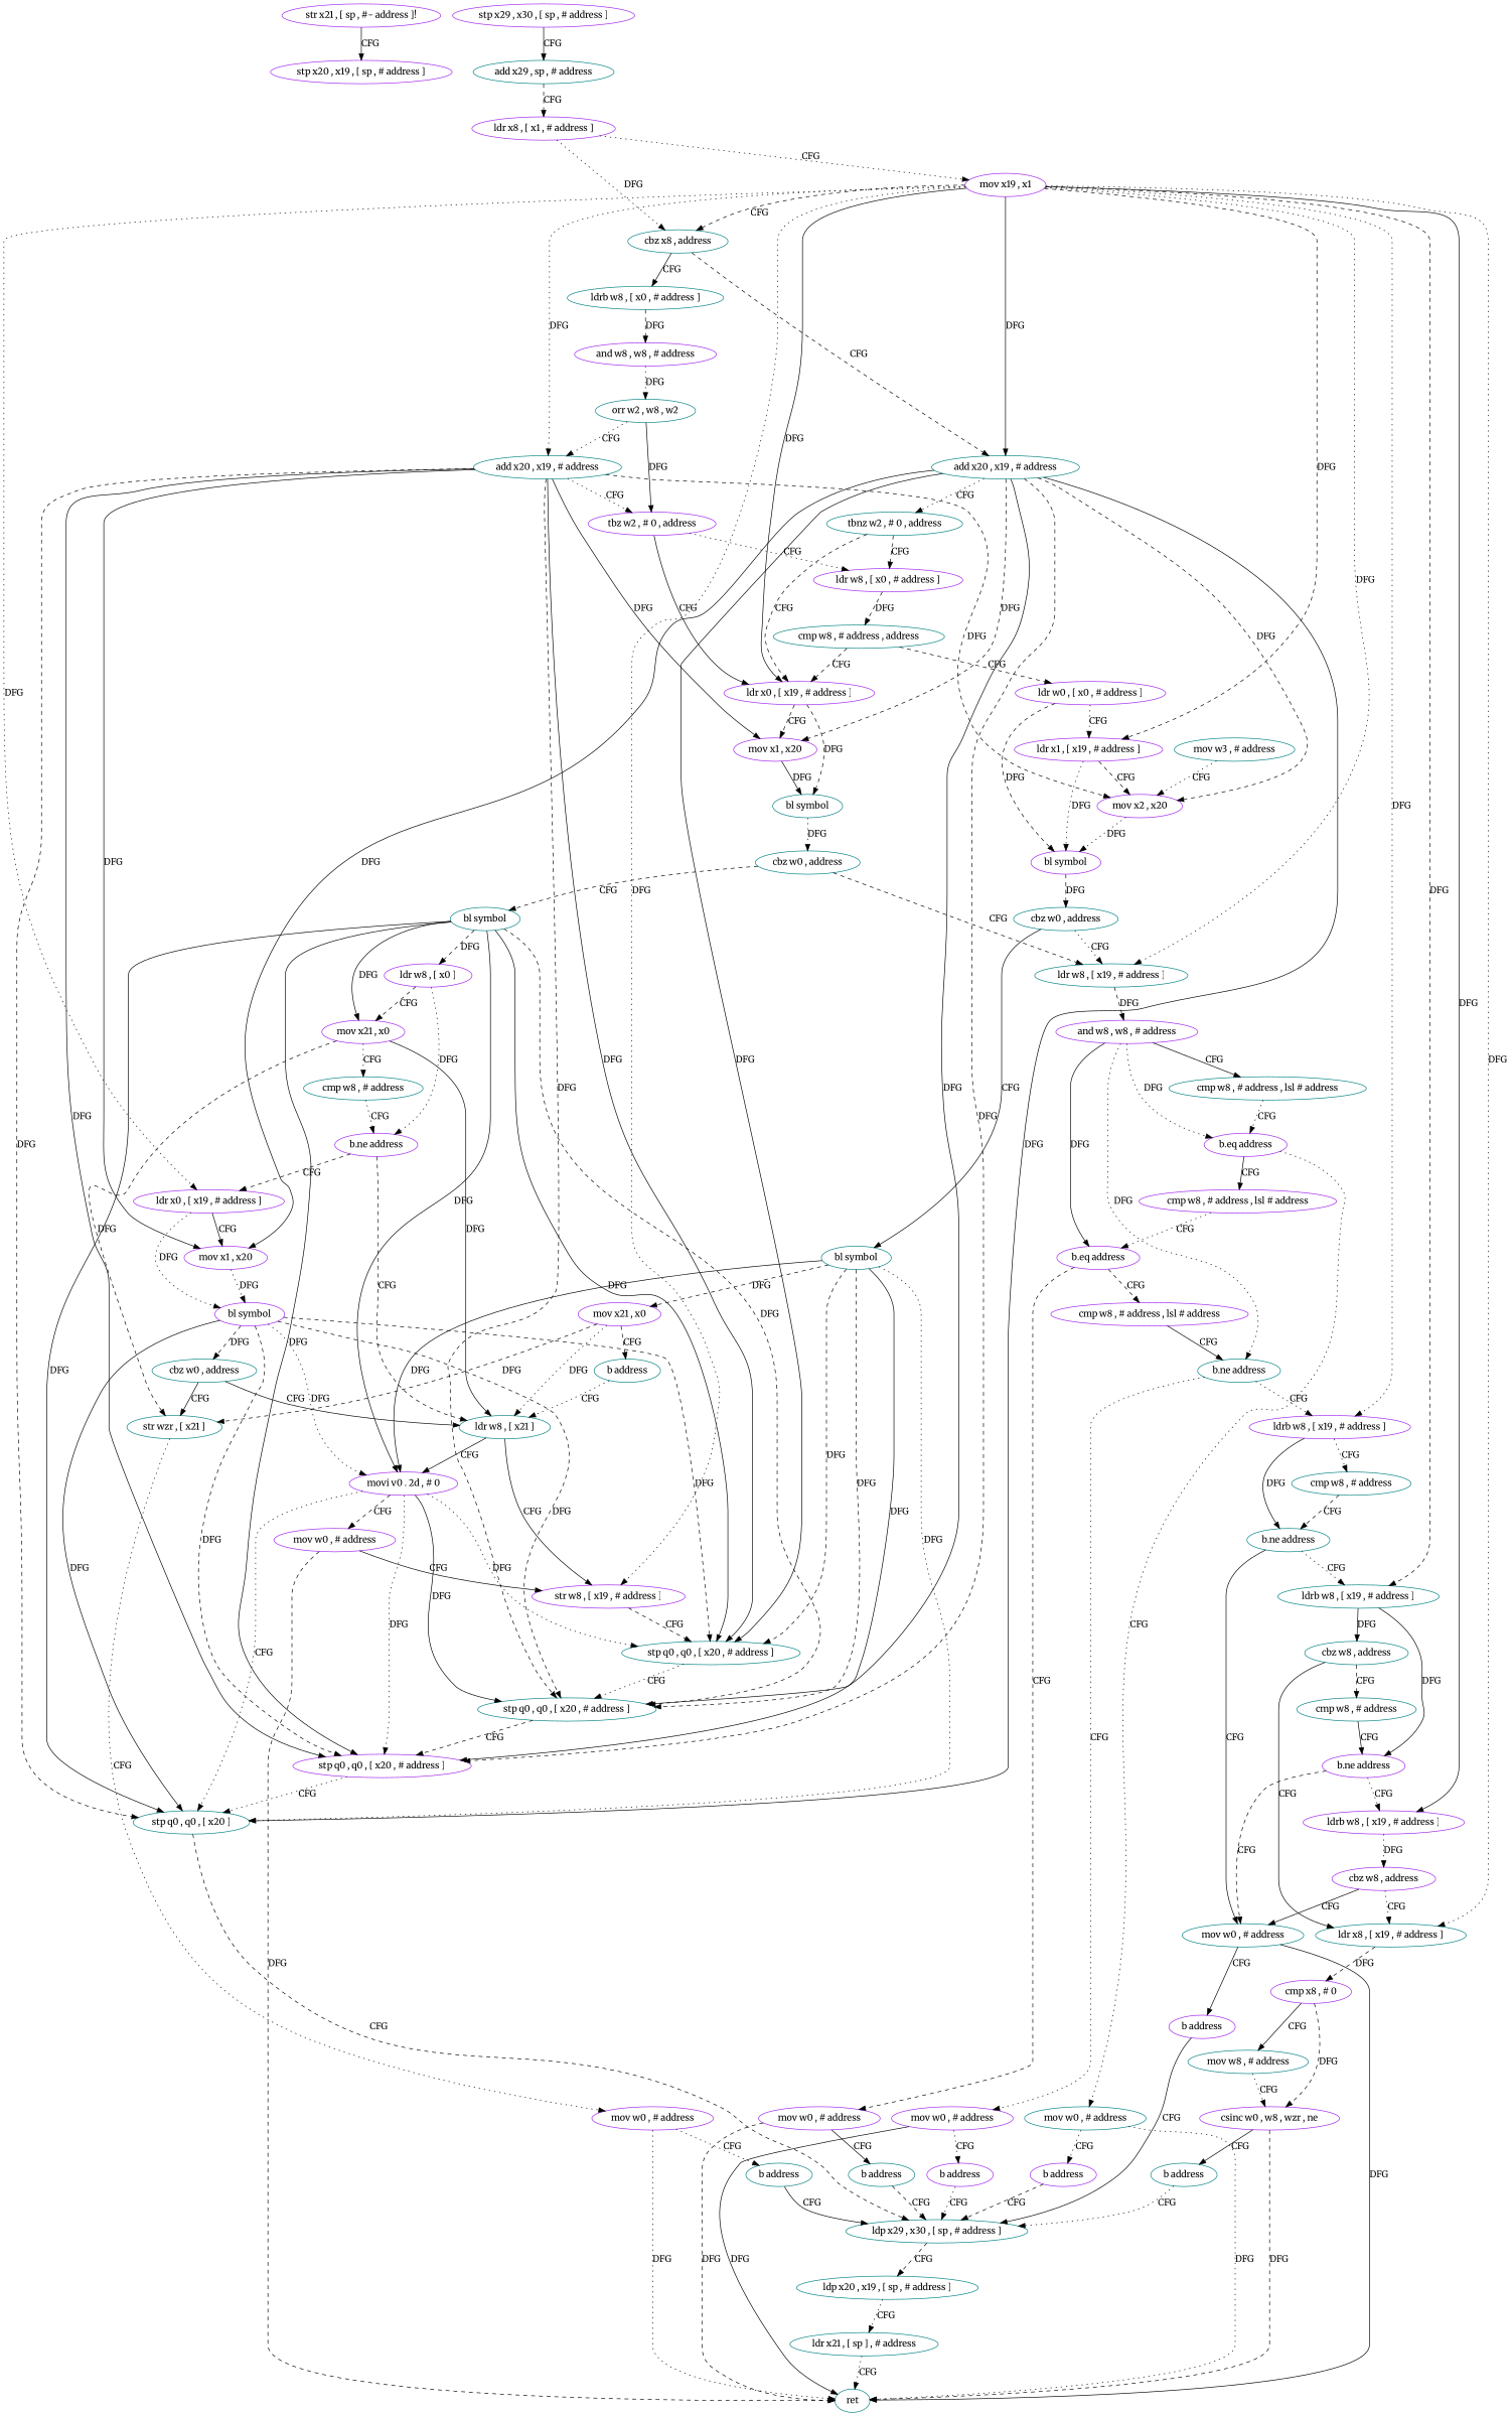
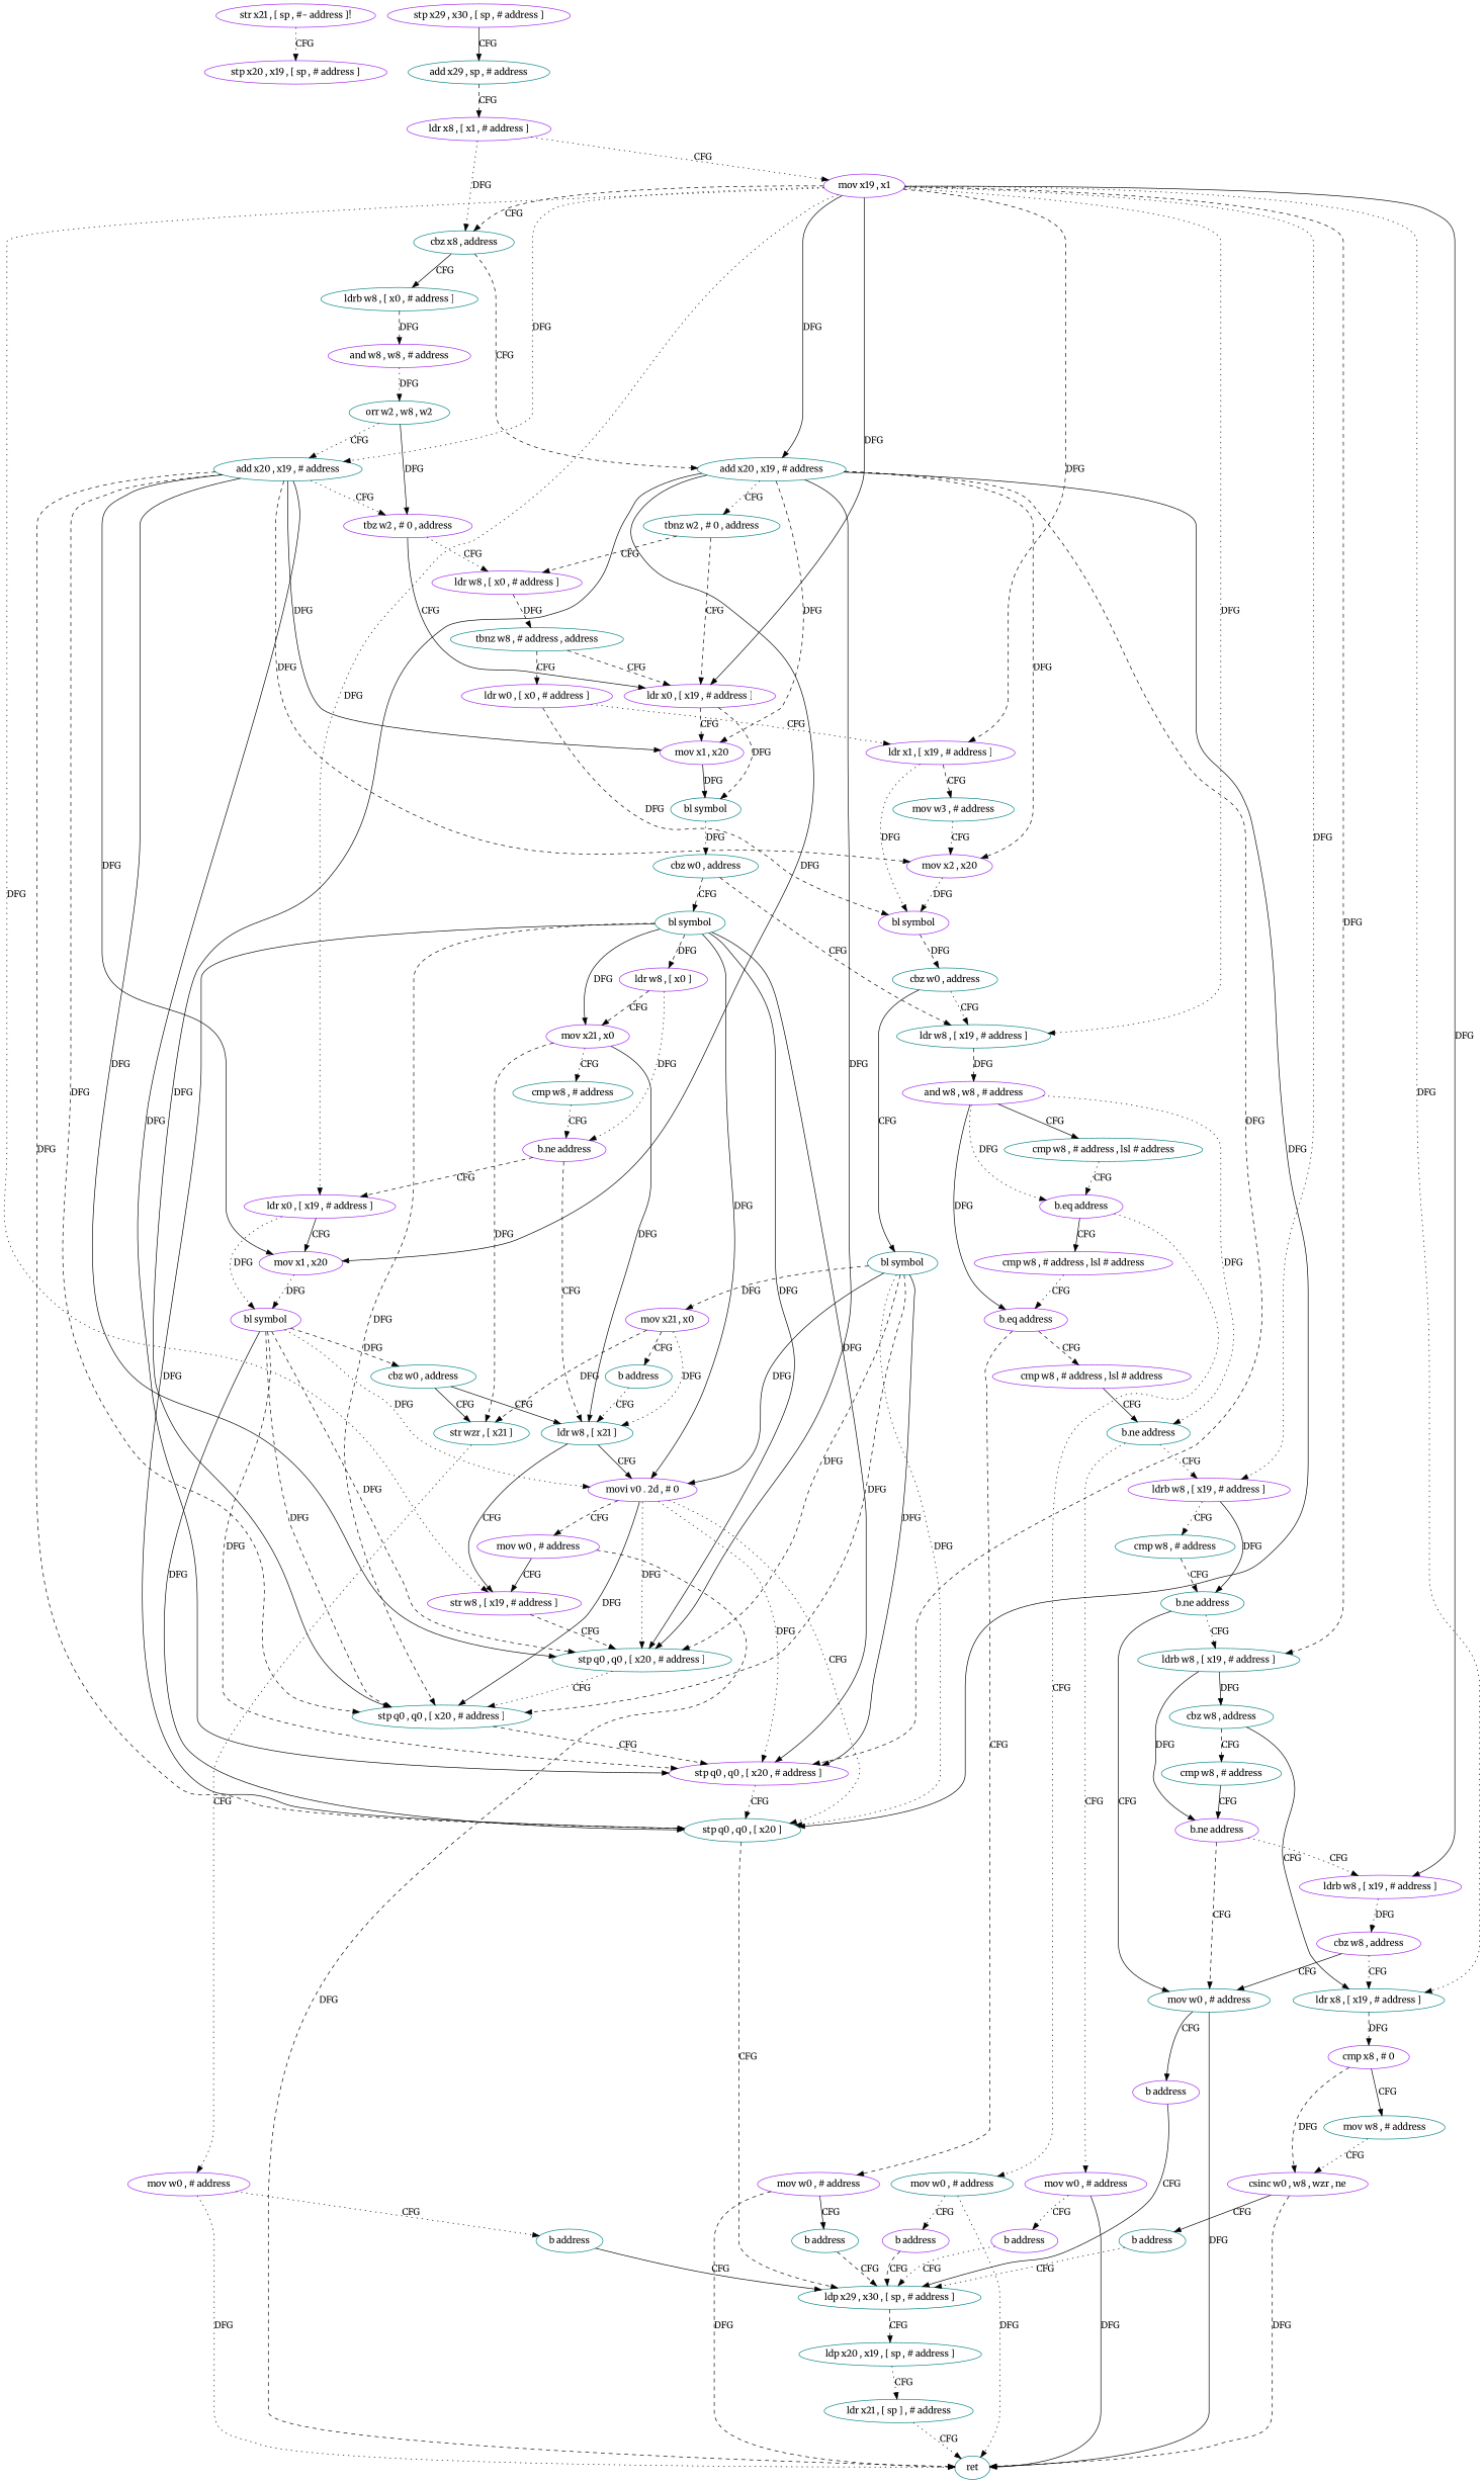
  digraph {
    fontname=Merriweather
    node [color=purple fontname=Merriweather]
    edge [fontname=Merriweather style=dashed]
    n1 [label="str x21 , [ sp , #- address ]!"]
    n2 [label="stp x20 , x19 , [ sp , # address ]"]
    n3 [label="stp x29 , x30 , [ sp , # address ]"]
    n4 [color=teal label="add x29 , sp , # address"]
    n5 [label="ldr x8 , [ x1 , # address ]"]
    n6 [label="mov x19 , x1"]
    n7 [color=teal label="cbz x8 , address"]
    n8 [color=teal label="add x20 , x19 , # address"]
    n9 [color=teal label="add x20 , x19 , # address"]
    n10 [label="ldr x0 , [ x19 , # address ]"]
    n11 [color=teal label="ldr w8 , [ x19 , # address ]"]
    n12 [label="ldr x1 , [ x19 , # address ]"]
    n13 [label="ldr x0 , [ x19 , # address ]"]
    n14 [label="str w8 , [ x19 , # address ]"]
    n15 [label="ldrb w8 , [ x19 , # address ]"]
    n16 [color=teal label="ldrb w8 , [ x19 , # address ]"]
    n17 [color=teal label="ldr x8 , [ x19 , # address ]"]
    n18 [label="ldrb w8 , [ x19 , # address ]"]
    n19 [color=teal label="ldrb w8 , [ x0 , # address ]"]
    n20 [color=teal label="tbnz w2 , # 0 , address"]
    n21 [label="mov x1 , x20"]
    n22 [label="mov x2 , x20"]
    n23 [color=teal label="stp q0 , q0 , [ x20 , # address ]"]
    n24 [color=teal label="stp q0 , q0 , [ x20 , # address ]"]
    n25 [label="stp q0 , q0 , [ x20 , # address ]"]
    n26 [color=teal label="stp q0 , q0 , [ x20 ]"]
    n27 [label="mov x1 , x20"]
    n28 [label="tbz w2 , # 0 , address"]
    n29 [color=teal label="bl symbol"]
    n30 [label="and w8 , w8 , # address"]
    n31 [label="bl symbol"]
    n32 [color=teal label="mov w3 , # address"]
    n33 [label="bl symbol"]
    n34 [color=teal label="cmp w8 , # address"]
    n35 [color=teal label="b.ne address"]
    n36 [color=teal label="cbz w8 , address"]
    n37 [label="b.ne address"]
    n38 [label="cmp x8 , # 0"]
    n39 [label="cbz w8 , address"]
    n40 [label="and w8 , w8 , # address"]
    n41 [color=teal label="orr w2 , w8 , w2"]
    n42 [label="ldr w8 , [ x0 , # address ]"]
    n43 [color=teal label="ldp x29 , x30 , [ sp , # address ]"]
-   n44 [color=teal label="cmp w8 , # address , address"]
+   n44 [color=teal label="tbnz w8 , # address , address"]
    n45 [label="ldr w0 , [ x0 , # address ]"]
    n46 [color=teal label="cbz w0 , address"]
    n47 [color=teal label="cbz w0 , address"]
    n48 [color=teal label="bl symbol"]
    n49 [label="ldr w8 , [ x0 ]"]
    n50 [label="mov x21 , x0"]
    n51 [label="movi v0 . 2d , # 0"]
    n52 [color=teal label="cmp w8 , # address , lsl # address"]
    n53 [label="b.eq address"]
    n54 [label="b.eq address"]
    n55 [color=teal label="b.ne address"]
    n56 [label="b.ne address"]
    n57 [color=teal label="cmp w8 , # address"]
    n58 [color=teal label="ldr w8 , [ x21 ]"]
    n59 [color=teal label="str wzr , [ x21 ]"]
    n60 [label="mov w0 , # address"]
    n61 [color=teal label="bl symbol"]
    n62 [label="mov x21 , x0"]
    n63 [color=teal label="b address"]
    n64 [color=teal label="mov w0 , # address"]
    n65 [label="cmp w8 , # address , lsl # address"]
    n66 [label="mov w0 , # address"]
    n67 [label="cmp w8 , # address , lsl # address"]
    n68 [label="mov w0 , # address"]
    n69 [label="b address"]
    n70 [color=teal label=ret]
    n71 [label="mov w0 , # address"]
    n72 [color=teal label="cbz w0 , address"]
    n73 [color=teal label="ldp x20 , x19 , [ sp , # address ]"]
    n74 [color=teal label="ldr x21 , [ sp ] , # address"]
    n75 [color=teal label="b address"]
    n76 [color=teal label="b address"]
    n77 [label="b address"]
    n78 [color=teal label="mov w0 , # address"]
    n79 [label="b address"]
    n80 [color=teal label="cmp w8 , # address"]
    n81 [color=teal label="mov w8 , # address"]
    n82 [label="csinc w0 , w8 , wzr , ne"]
    n83 [color=teal label="b address"]
-   n1 -> n2 [label=CFG style=solid]
+   n1 -> n2 [label=CFG style=dotted]
    n3 -> n4 [label=CFG style=solid]
    n4 -> n5 [label=CFG]
    n5 -> n6 [label=CFG style=dotted]
    n5 -> n7 [label=DFG style=dotted]
    n6 -> n7 [label=CFG]
    n6 -> n8 [label=DFG style=solid]
    n6 -> n9 [label=DFG style=dotted]
    n6 -> n10 [label=DFG style=solid]
    n6 -> n11 [label=DFG style=dotted]
    n6 -> n12 [label=DFG]
    n6 -> n13 [label=DFG style=dotted]
    n6 -> n14 [label=DFG style=dotted]
    n6 -> n15 [label=DFG style=dotted]
    n6 -> n16 [label=DFG]
    n6 -> n17 [label=DFG style=dotted]
    n6 -> n18 [label=DFG style=solid]
    n7 -> n8 [label=CFG]
    n7 -> n19 [label=CFG style=solid]
    n8 -> n20 [label=CFG style=dotted]
    n8 -> n21 [label=DFG]
    n8 -> n22 [label=DFG]
    n8 -> n23 [label=DFG style=solid]
    n8 -> n24 [label=DFG style=solid]
    n8 -> n25 [label=DFG]
    n8 -> n26 [label=DFG style=solid]
    n8 -> n27 [label=DFG style=solid]
    n9 -> n21 [label=DFG style=solid]
    n9 -> n22 [label=DFG]
    n9 -> n23 [label=DFG style=solid]
    n9 -> n24 [label=DFG]
    n9 -> n25 [label=DFG style=solid]
    n9 -> n26 [label=DFG]
    n9 -> n27 [label=DFG style=solid]
    n9 -> n28 [label=CFG style=dotted]
    n10 -> n21 [label=CFG]
    n10 -> n29 [label=DFG]
    n11 -> n30 [label=DFG]
    n12 -> n31 [label=DFG style=dotted]
-   n12 -> n22 [label=CFG]
+   n12 -> n32 [label=CFG]
    n13 -> n27 [label=CFG style=solid]
    n13 -> n33 [label=DFG style=dotted]
    n14 -> n23 [label=CFG]
    n15 -> n34 [label=CFG style=dotted]
    n15 -> n35 [label=DFG style=solid]
    n16 -> n36 [label=DFG style=solid]
    n16 -> n37 [label=DFG style=solid]
    n17 -> n38 [label=DFG]
    n18 -> n39 [label=DFG style=dotted]
    n19 -> n40 [label=DFG]
    n20 -> n10 [label=CFG]
    n20 -> n42 [label=CFG]
    n21 -> n29 [label=DFG style=solid]
    n22 -> n31 [label=DFG style=dotted]
    n23 -> n24 [label=CFG style=dotted]
    n24 -> n25 [label=CFG]
    n25 -> n26 [label=CFG style=dotted]
    n26 -> n43 [label=CFG]
    n27 -> n33 [label=DFG style=dotted]
    n28 -> n10 [label=CFG style=solid]
    n28 -> n42 [label=CFG style=dotted]
    n29 -> n46 [label=DFG style=dotted]
    n30 -> n52 [label=CFG style=solid]
    n30 -> n53 [label=DFG style=dotted]
    n30 -> n54 [label=DFG style=solid]
    n30 -> n55 [label=DFG style=dotted]
    n31 -> n47 [label=DFG]
    n32 -> n22 [label=CFG style=dotted]
    n33 -> n23 [label=DFG]
    n33 -> n24 [label=DFG]
    n33 -> n25 [label=DFG]
    n33 -> n26 [label=DFG style=solid]
    n33 -> n51 [label=DFG style=dotted]
    n33 -> n72 [label=DFG]
    n34 -> n35 [label=CFG]
    n35 -> n16 [label=CFG style=dotted]
    n35 -> n78 [label=CFG style=solid]
    n36 -> n17 [label=CFG style=solid]
    n36 -> n80 [label=CFG]
    n37 -> n18 [label=CFG style=dotted]
    n37 -> n78 [label=CFG]
    n38 -> n81 [label=CFG style=solid]
    n38 -> n82 [label=DFG]
    n39 -> n17 [label=CFG style=dotted]
    n39 -> n78 [label=CFG style=solid]
    n40 -> n41 [label=DFG style=dotted]
    n41 -> n9 [label=CFG style=dotted]
    n41 -> n28 [label=DFG style=solid]
    n42 -> n44 [label=DFG]
    n43 -> n73 [label=CFG]
    n44 -> n10 [label=CFG]
    n44 -> n45 [label=CFG]
    n45 -> n12 [label=CFG style=dotted]
    n45 -> n31 [label=DFG]
    n46 -> n11 [label=CFG]
    n46 -> n48 [label=CFG]
    n47 -> n11 [label=CFG style=dotted]
    n47 -> n61 [label=CFG style=solid]
    n48 -> n23 [label=DFG style=solid]
    n48 -> n24 [label=DFG]
    n48 -> n25 [label=DFG style=solid]
    n48 -> n26 [label=DFG style=solid]
    n48 -> n49 [label=DFG]
    n48 -> n50 [label=DFG style=solid]
    n48 -> n51 [label=DFG style=solid]
    n49 -> n50 [label=CFG]
    n49 -> n56 [label=DFG style=dotted]
    n50 -> n57 [label=CFG style=dotted]
    n50 -> n58 [label=DFG style=solid]
    n50 -> n59 [label=DFG]
    n51 -> n23 [label=DFG style=dotted]
    n51 -> n24 [label=DFG style=solid]
    n51 -> n25 [label=DFG style=dotted]
    n51 -> n26 [label=CFG style=dotted]
    n51 -> n60 [label=CFG]
    n52 -> n53 [label=CFG style=dotted]
    n53 -> n64 [label=CFG style=dotted]
    n53 -> n65 [label=CFG style=solid]
    n54 -> n66 [label=CFG]
    n54 -> n67 [label=CFG]
    n55 -> n15 [label=CFG style=dotted]
    n55 -> n68 [label=CFG style=dotted]
    n56 -> n13 [label=CFG]
    n56 -> n58 [label=CFG]
    n57 -> n56 [label=CFG style=dotted]
    n58 -> n14 [label=CFG style=solid]
    n58 -> n51 [label=CFG style=solid]
    n59 -> n71 [label=CFG style=dotted]
    n60 -> n14 [label=CFG style=solid]
    n60 -> n70 [label=DFG]
    n61 -> n23 [label=DFG]
    n61 -> n24 [label=DFG]
    n61 -> n25 [label=DFG style=solid]
    n61 -> n26 [label=DFG style=dotted]
    n61 -> n51 [label=DFG style=solid]
    n61 -> n62 [label=DFG]
    n62 -> n58 [label=DFG style=dotted]
    n62 -> n59 [label=DFG]
    n62 -> n63 [label=CFG]
    n63 -> n58 [label=CFG style=dotted]
    n64 -> n69 [label=CFG style=dotted]
    n64 -> n70 [label=DFG style=dotted]
    n65 -> n54 [label=CFG style=dotted]
    n66 -> n70 [label=DFG]
    n66 -> n75 [label=CFG style=solid]
    n67 -> n55 [label=CFG style=solid]
    n68 -> n70 [label=DFG style=solid]
    n68 -> n77 [label=CFG style=dotted]
    n69 -> n43 [label=CFG]
    n71 -> n70 [label=DFG style=dotted]
    n71 -> n76 [label=CFG style=dotted]
    n72 -> n58 [label=CFG style=solid]
    n72 -> n59 [label=CFG style=solid]
    n73 -> n74 [label=CFG style=dotted]
    n74 -> n70 [label=CFG style=dotted]
    n75 -> n43 [label=CFG]
    n76 -> n43 [label=CFG style=solid]
    n77 -> n43 [label=CFG style=dotted]
    n78 -> n70 [label=DFG style=solid]
    n78 -> n79 [label=CFG style=solid]
    n79 -> n43 [label=CFG style=solid]
    n80 -> n37 [label=CFG style=solid]
    n81 -> n82 [label=CFG style=dotted]
    n82 -> n70 [label=DFG]
    n82 -> n83 [label=CFG style=solid]
    n83 -> n43 [label=CFG style=dotted]
  }
